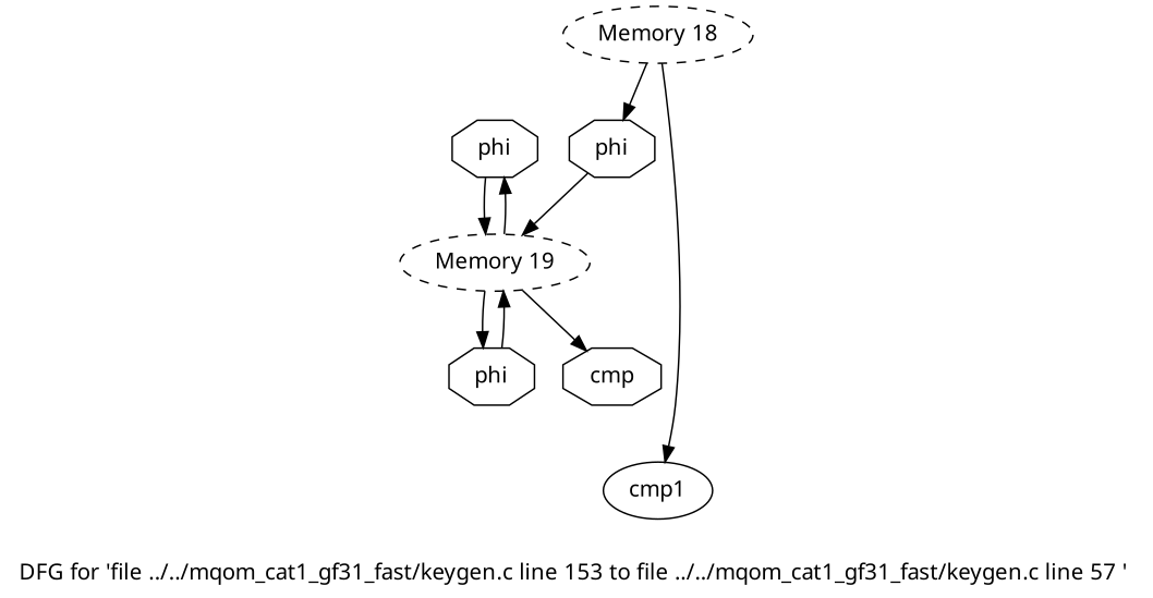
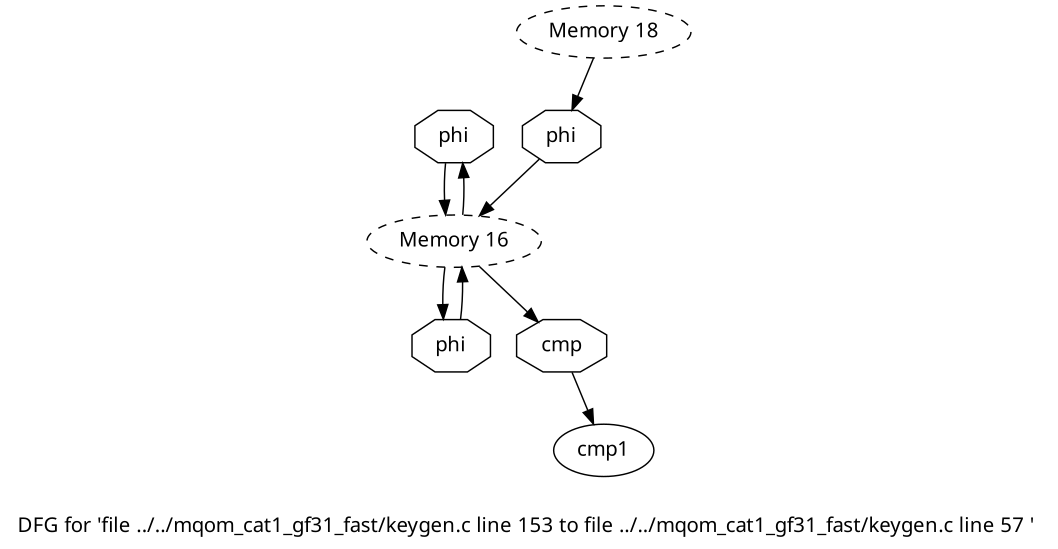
  digraph {
    fontname="Noto Sans"
    label="DFG for 'file ../../mqom_cat1_gf31_fast/keygen.c line 153 to file ../../mqom_cat1_gf31_fast/keygen.c line 57 ' "
    node [fontname="Noto Sans" shape=octagon style=solid]
    edge [fontname="Noto Sans"]
    n1 [label=phi]
-   n2 [label="Memory 19" shape=ellipse style=dashed]
+   n2 [label="Memory 16" shape=ellipse style=dashed]
    n3 [label=phi]
    n4 [label=cmp]
    n5 [label=cmp1 shape=ellipse]
    n6 [label=phi]
    n7 [label="Memory 18" shape=ellipse style=dashed]
    n1 -> n2
    n2 -> n1
    n2 -> n3
    n2 -> n4
    n3 -> n2
-   n7 -> n5
+   n4 -> n5
    n6 -> n2
    n7 -> n6
  }
